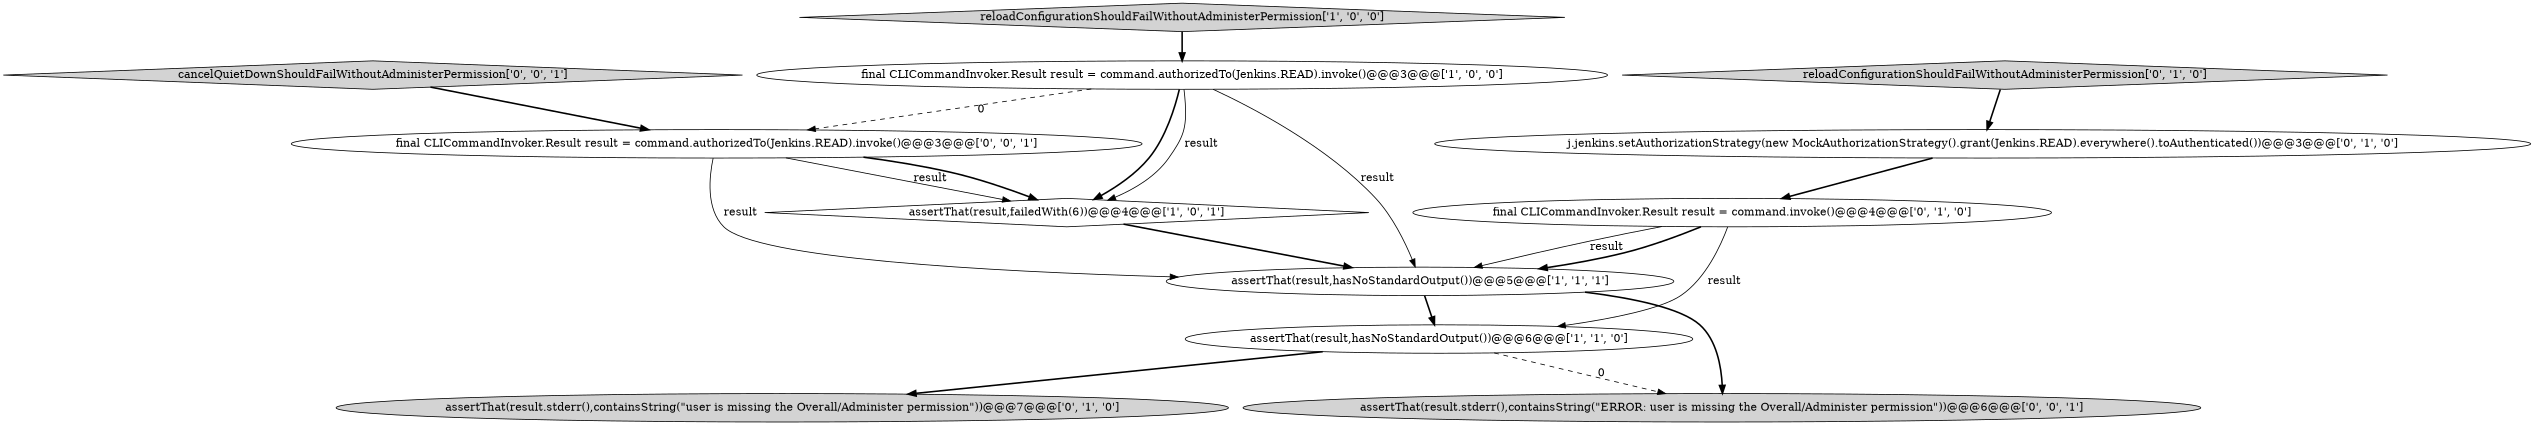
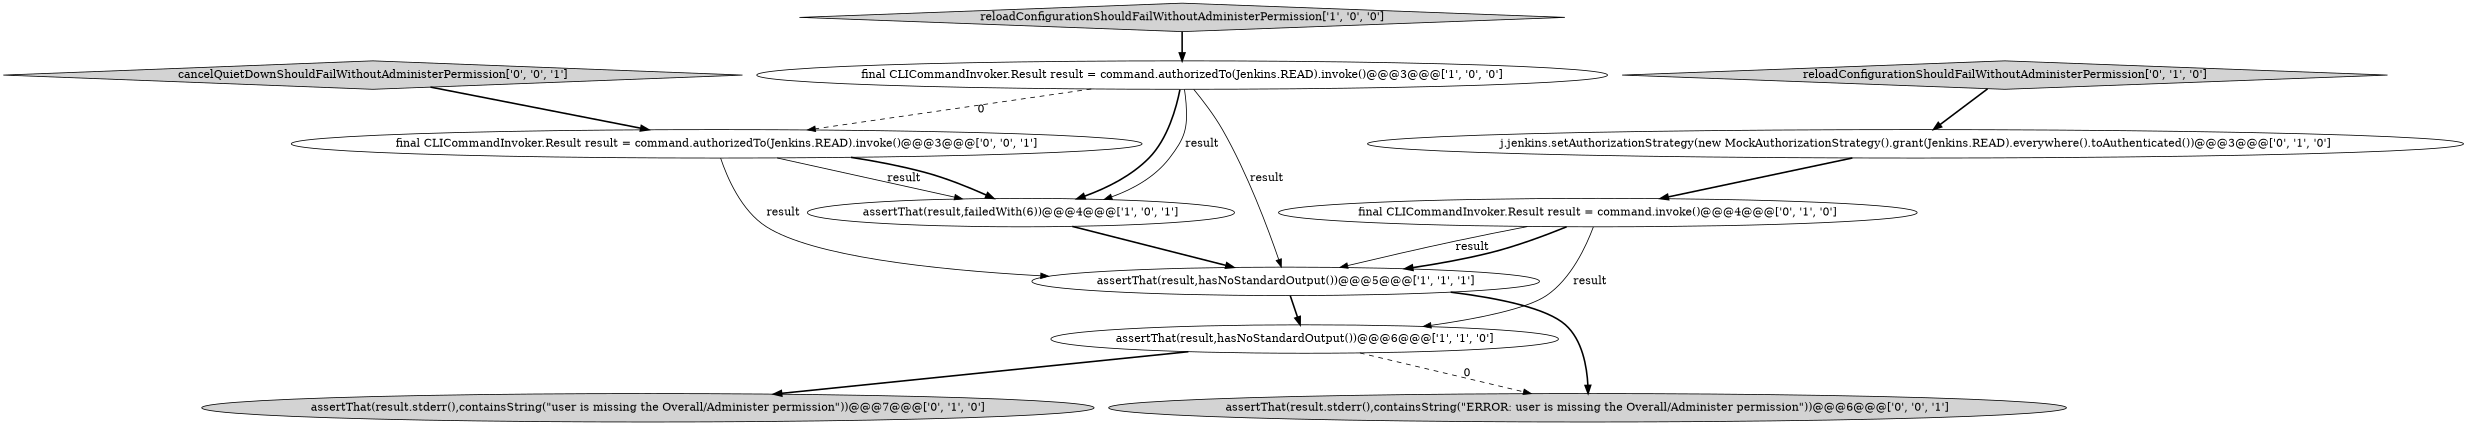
  digraph {
    node [fillcolor=white shape=ellipse style=filled]
    edge [style=bold]
    n1 [fillcolor=lightgray label="assertThat(result.stderr(),containsString(\"user is missing the Overall/Administer permission\"))@@@7@@@['0', '1', '0']"]
    n2 [label="final CLICommandInvoker.Result result = command.authorizedTo(Jenkins.READ).invoke()@@@3@@@['0', '0', '1']"]
-   n3 [label="assertThat(result,failedWith(6))@@@4@@@['1', '0', '1']" shape=diamond]
+   n3 [label="assertThat(result,failedWith(6))@@@4@@@['1', '0', '1']"]
    n4 [label="assertThat(result,hasNoStandardOutput())@@@5@@@['1', '1', '1']"]
    n5 [fillcolor=lightgray label="assertThat(result.stderr(),containsString(\"ERROR: user is missing the Overall/Administer permission\"))@@@6@@@['0', '0', '1']"]
    n6 [label="final CLICommandInvoker.Result result = command.authorizedTo(Jenkins.READ).invoke()@@@3@@@['1', '0', '0']"]
    n7 [label="assertThat(result,hasNoStandardOutput())@@@6@@@['1', '1', '0']"]
    n8 [label="final CLICommandInvoker.Result result = command.invoke()@@@4@@@['0', '1', '0']"]
    n9 [fillcolor=lightgray label="reloadConfigurationShouldFailWithoutAdministerPermission['1', '0', '0']" shape=diamond]
    n10 [fillcolor=lightgray label="cancelQuietDownShouldFailWithoutAdministerPermission['0', '0', '1']" shape=diamond]
    n11 [label="j.jenkins.setAuthorizationStrategy(new MockAuthorizationStrategy().grant(Jenkins.READ).everywhere().toAuthenticated())@@@3@@@['0', '1', '0']"]
    n12 [fillcolor=lightgray label="reloadConfigurationShouldFailWithoutAdministerPermission['0', '1', '0']" shape=diamond]
    n2 -> n3 [label=result style=solid]
    n2 -> n3
    n2 -> n4 [label=result style=solid]
    n3 -> n4
    n4 -> n5
    n4 -> n7
    n6 -> n2 [label=0 style=dashed]
    n6 -> n3
    n6 -> n3 [label=result style=solid]
    n6 -> n4 [label=result style=solid]
    n7 -> n1
    n7 -> n5 [label=0 style=dashed]
    n8 -> n4 [label=result style=solid]
    n8 -> n4
    n8 -> n7 [label=result style=solid]
    n9 -> n6
    n10 -> n2
    n11 -> n8
    n12 -> n11
  }
